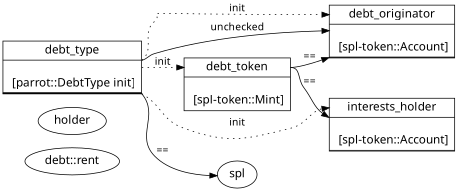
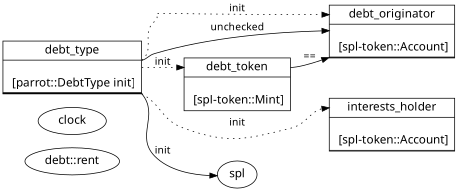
  digraph {
    fontname="Noto Sans"
    rankdir=LR
    node [fontname="Noto Sans" fontsize=16 shape=record]
    edge [fontname="Noto Sans" headport=f0 style=solid tailport=f0]
    n1 [label="debt::rent" shape=ellipse]
-   clock [shape=ellipse label=holder]
+   clock [shape=ellipse]
    n3 [label="<f0> debt_type |\n        [parrot::DebtType init] |\n        <owner> +owner |\n        <debt_originator> +debt_originator |\n        <interests_holder> +interests_holder|\n        <debt_token> +debt_token|\n        <pda> PDA = [pubkey, nonce]\n        "]
    n4 [label="<f0> debt_token |\n        [spl-token::Mint]\n        "]
    n5 [label="<f0> debt_originator |\n        [spl-token::Account] |\n        <mint>+mint |\n        <owner>+owner\n        "]
    n6 [label="<f0> interests_holder |\n        [spl-token::Account] |\n        <mint>+mint\n        "]
    n7 [label=spl shape=ellipse]
    n3 -> n4 [label=init style=dotted tailport=debt_token]
    n3 -> n5 [label=init style=dotted tailport=debt_originator]
    n3 -> n5 [headport=owner label=unchecked tailport=pda]
    n3 -> n6 [label=init style=dotted tailport=interests_holder]
-   n3 -> n7 [label="==" tailport=owner]
+   n3 -> n7 [label=init tailport=owner]
    n4 -> n5 [headport=mint label="=="]
-   n4 -> n6 [headport=mint label="=="]
  }
